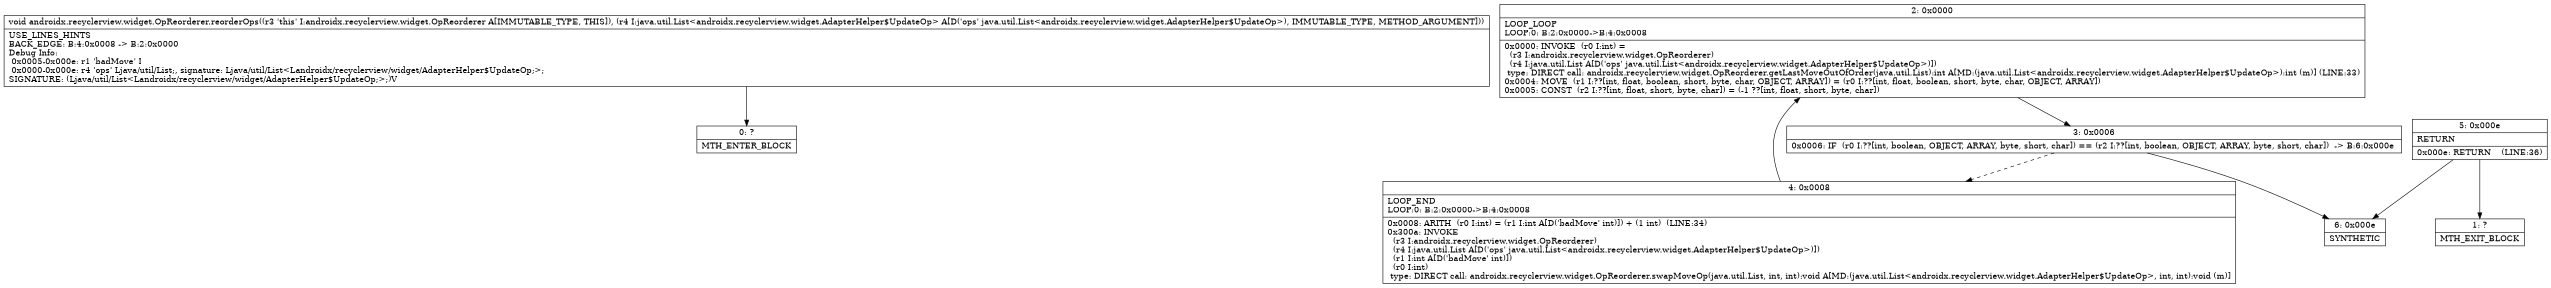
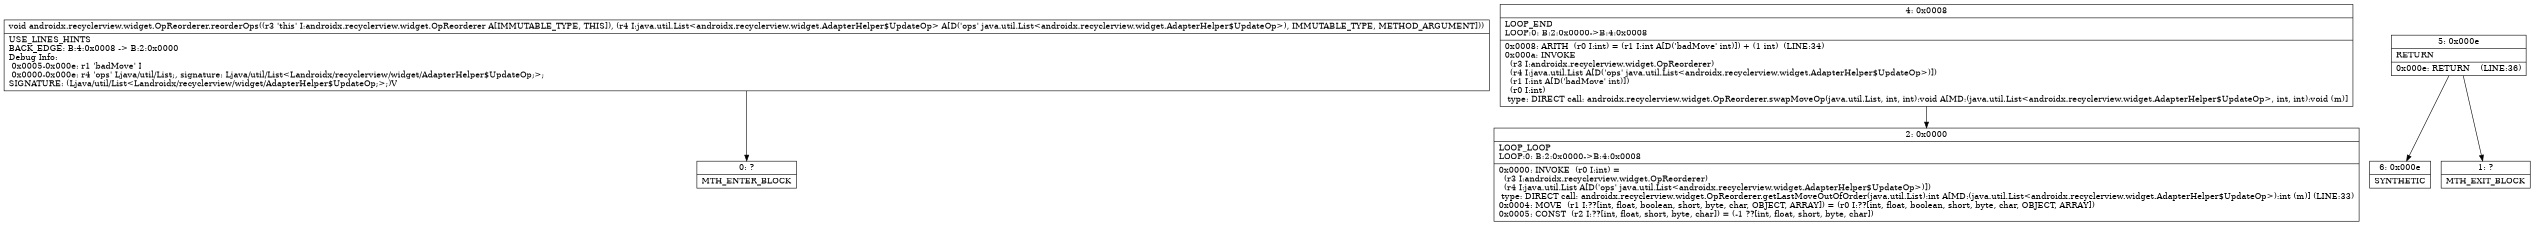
  digraph {
    node [shape=record]
    n1 [label="{0\:\ ?|MTH_ENTER_BLOCK\l}"]
    n2 [label="{2\:\ 0x0000|LOOP_LOOP\lLOOP:0: B:2:0x0000\-\>B:4:0x0008\l|0x0000: INVOKE  (r0 I:int) = \l  (r3 I:androidx.recyclerview.widget.OpReorderer)\l  (r4 I:java.util.List A[D('ops' java.util.List\<androidx.recyclerview.widget.AdapterHelper$UpdateOp\>)])\l type: DIRECT call: androidx.recyclerview.widget.OpReorderer.getLastMoveOutOfOrder(java.util.List):int A[MD:(java.util.List\<androidx.recyclerview.widget.AdapterHelper$UpdateOp\>):int (m)] (LINE:33)\l0x0004: MOVE  (r1 I:??[int, float, boolean, short, byte, char, OBJECT, ARRAY]) = (r0 I:??[int, float, boolean, short, byte, char, OBJECT, ARRAY]) \l0x0005: CONST  (r2 I:??[int, float, short, byte, char]) = (\-1 ??[int, float, short, byte, char]) \l}"]
-   n3 [label="{3\:\ 0x0006|0x0006: IF  (r0 I:??[int, boolean, OBJECT, ARRAY, byte, short, char]) == (r2 I:??[int, boolean, OBJECT, ARRAY, byte, short, char])  \-\> B:6:0x000e \l}"]
-   n4 [label="{4\:\ 0x0008|LOOP_END\lLOOP:0: B:2:0x0000\-\>B:4:0x0008\l|0x0008: ARITH  (r0 I:int) = (r1 I:int A[D('badMove' int)]) + (1 int)  (LINE:34)\l0x300a: INVOKE  \l  (r3 I:androidx.recyclerview.widget.OpReorderer)\l  (r4 I:java.util.List A[D('ops' java.util.List\<androidx.recyclerview.widget.AdapterHelper$UpdateOp\>)])\l  (r1 I:int A[D('badMove' int)])\l  (r0 I:int)\l type: DIRECT call: androidx.recyclerview.widget.OpReorderer.swapMoveOp(java.util.List, int, int):void A[MD:(java.util.List\<androidx.recyclerview.widget.AdapterHelper$UpdateOp\>, int, int):void (m)]\l}"]
+   n4 [label="{4\:\ 0x0008|LOOP_END\lLOOP:0: B:2:0x0000\-\>B:4:0x0008\l|0x0008: ARITH  (r0 I:int) = (r1 I:int A[D('badMove' int)]) + (1 int)  (LINE:34)\l0x000a: INVOKE  \l  (r3 I:androidx.recyclerview.widget.OpReorderer)\l  (r4 I:java.util.List A[D('ops' java.util.List\<androidx.recyclerview.widget.AdapterHelper$UpdateOp\>)])\l  (r1 I:int A[D('badMove' int)])\l  (r0 I:int)\l type: DIRECT call: androidx.recyclerview.widget.OpReorderer.swapMoveOp(java.util.List, int, int):void A[MD:(java.util.List\<androidx.recyclerview.widget.AdapterHelper$UpdateOp\>, int, int):void (m)]\l}"]
    n5 [label="{6\:\ 0x000e|SYNTHETIC\l}"]
    n6 [label="{5\:\ 0x000e|RETURN\l|0x000e: RETURN    (LINE:36)\l}"]
    n7 [label="{1\:\ ?|MTH_EXIT_BLOCK\l}"]
    n8 [label="{void androidx.recyclerview.widget.OpReorderer.reorderOps((r3 'this' I:androidx.recyclerview.widget.OpReorderer A[IMMUTABLE_TYPE, THIS]), (r4 I:java.util.List\<androidx.recyclerview.widget.AdapterHelper$UpdateOp\> A[D('ops' java.util.List\<androidx.recyclerview.widget.AdapterHelper$UpdateOp\>), IMMUTABLE_TYPE, METHOD_ARGUMENT]))  | USE_LINES_HINTS\lBACK_EDGE: B:4:0x0008 \-\> B:2:0x0000\lDebug Info:\l  0x0005\-0x000e: r1 'badMove' I\l  0x0000\-0x000e: r4 'ops' Ljava\/util\/List;, signature: Ljava\/util\/List\<Landroidx\/recyclerview\/widget\/AdapterHelper$UpdateOp;\>;\lSIGNATURE: (Ljava\/util\/List\<Landroidx\/recyclerview\/widget\/AdapterHelper$UpdateOp;\>;)V\l}"]
-   n2 -> n3
-   n3 -> n4 [style=dashed]
-   n3 -> n5
    n4 -> n2
    n6 -> n5
    n6 -> n7
    n8 -> n1
  }
